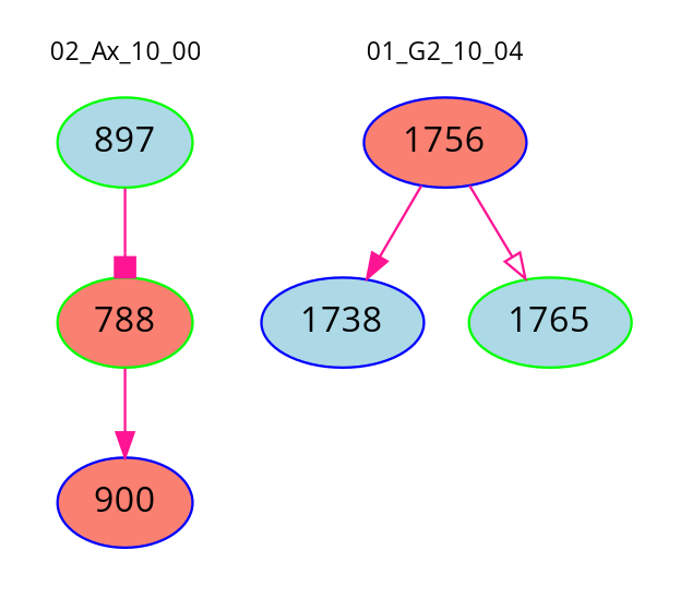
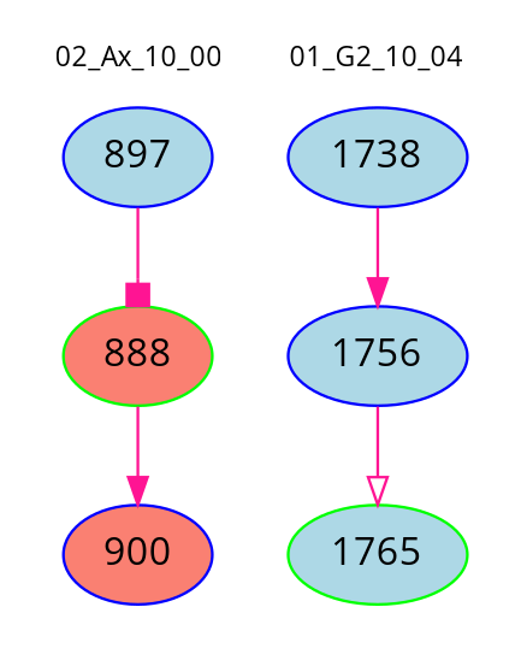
  digraph {
    fontname="Open Sans"
    node [color=blue fillcolor=lightblue fontname="Open Sans" style=filled]
    edge [arrowhead=normal color=deeppink fontname="Open Sans"]
-   n1 [color=green label=897]
-   n2 [color=green fillcolor=salmon label=788]
+   n1 [label=897]
+   n2 [color=green fillcolor=salmon label=888]
    n3 [fillcolor=salmon label=900]
-   n4 [fillcolor=salmon label=1756]
+   n4 [label=1756]
    n5 [label=1738]
    n6 [color=green label=1765]
    subgraph cluster_1 {
      color=white
      fontsize=10
      label="02_Ax_10_00"
      n1
      n2
      n3
    }
    subgraph cluster_2 {
      color=white
      fontsize=10
      label="01_G2_10_04"
      n4
      n5
      n6
    }
    n1 -> n2 [arrowhead=box]
    n2 -> n3
-   n4 -> n5
+   n5 -> n4
    n4 -> n6 [arrowhead=onormal]
  }
